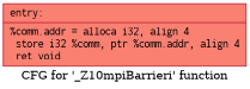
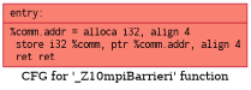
  digraph {
    label="CFG for '_Z10mpiBarrieri' function"
-   n1 [color="#b70d28ff" fillcolor=salmon fontname=Courier label="{entry:\l|  %comm.addr = alloca i32, align 4\l  store i32 %comm, ptr %comm.addr, align 4\l  ret void\l}" shape=record style=filled]
+   n1 [color="#b70d28ff" fillcolor=salmon fontname=Courier label="{entry:\l|  %comm.addr = alloca i32, align 4\l  store i32 %comm, ptr %comm.addr, align 4\l  ret ret\l}" shape=record style=filled]
  }
